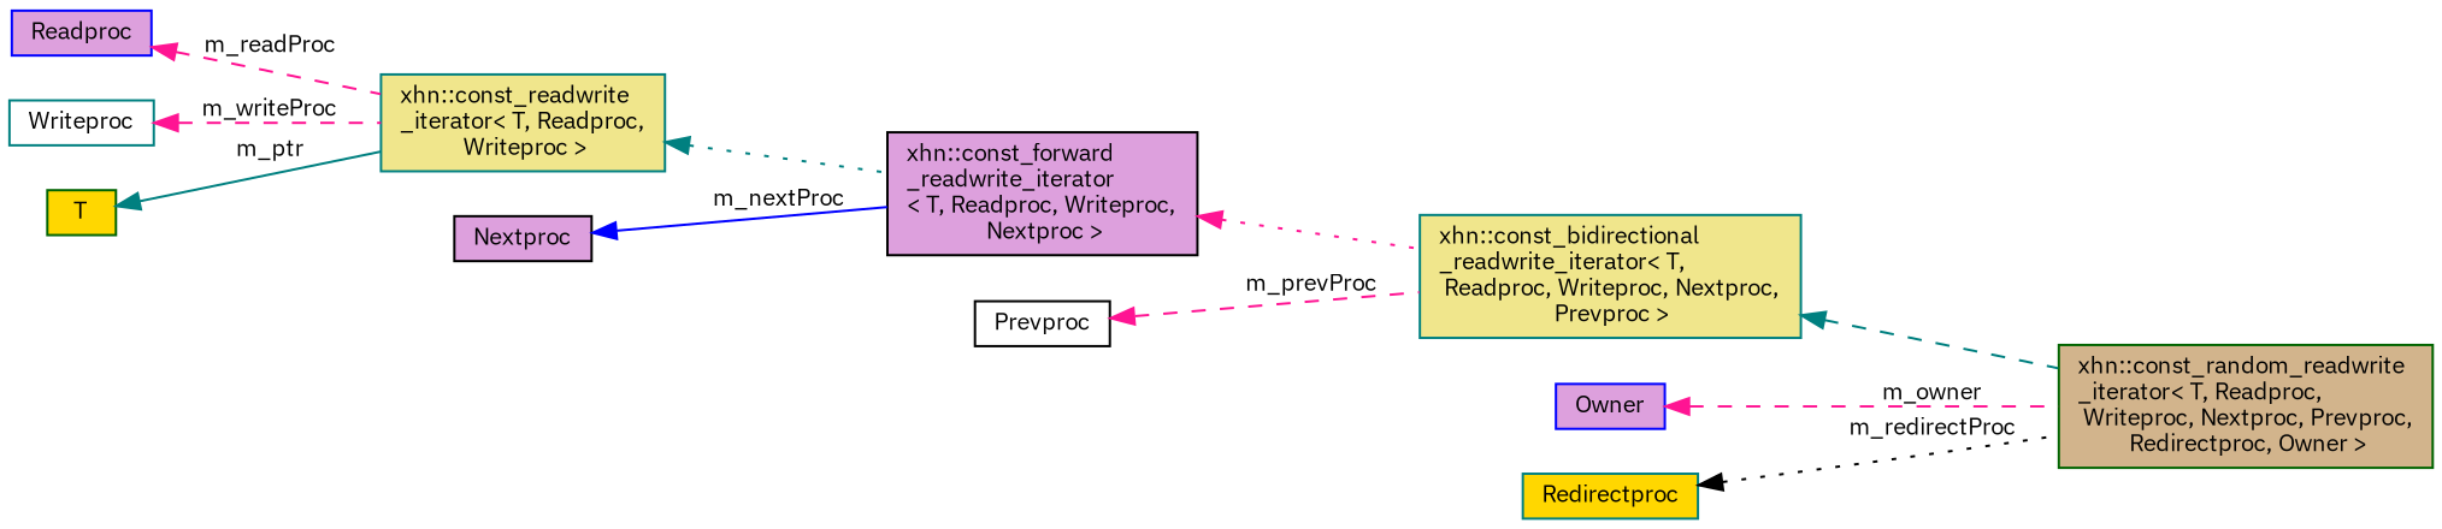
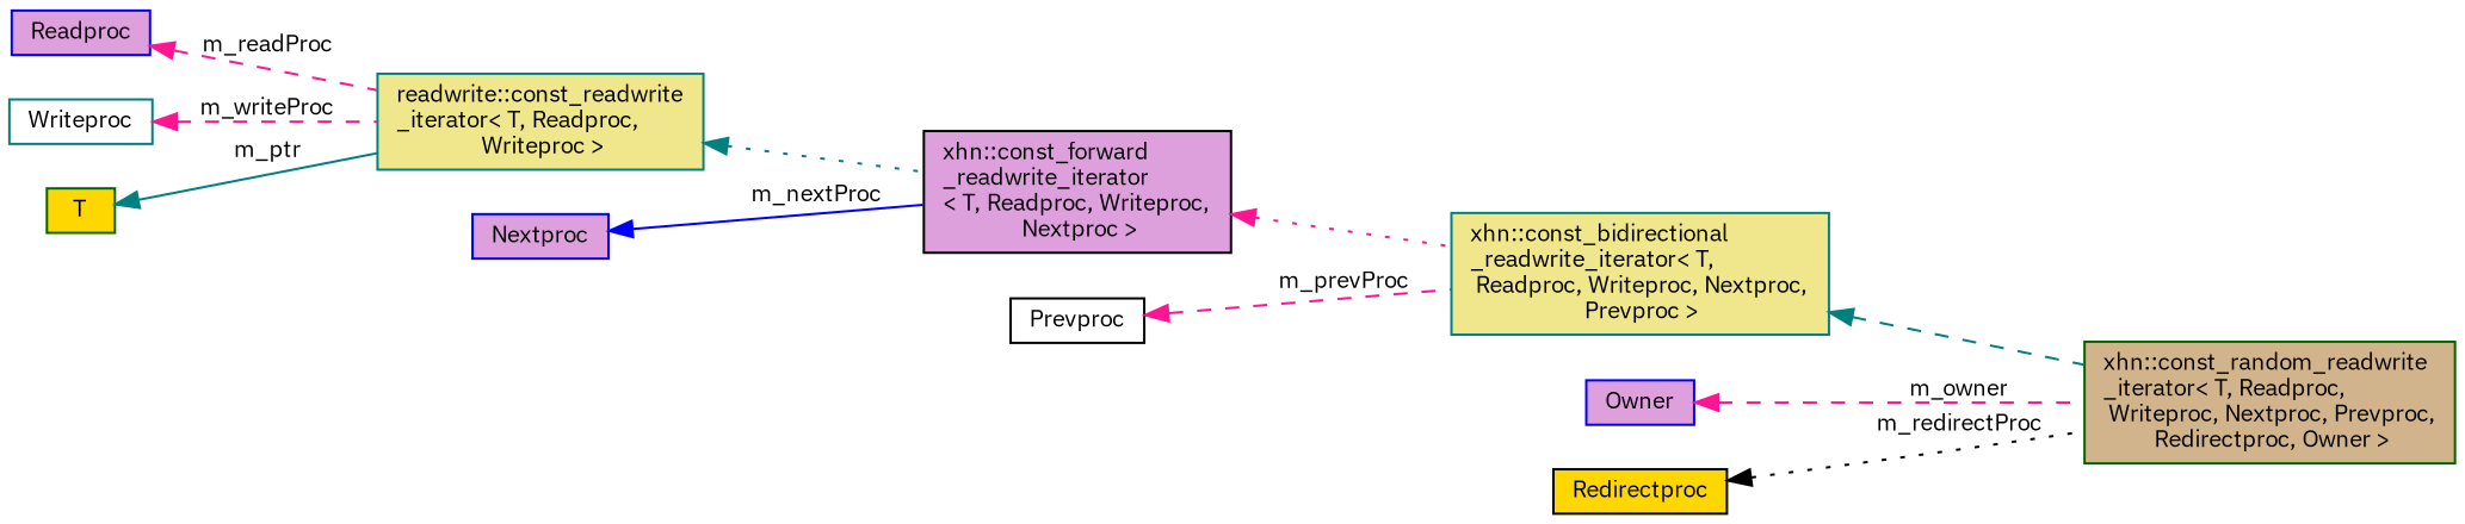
  digraph {
    fontname="IBM Plex Sans"
    rankdir=LR
    node [color=teal fillcolor=plum fontname="IBM Plex Sans" fontsize=10 shape=record style=filled]
    edge [color=deeppink dir=back fontname="IBM Plex Sans" fontsize=10 labelfontname=Helvetica labelfontsize=10 style=dashed]
    n1 [color=darkgreen fillcolor=tan fontcolor=black height=0.2 label="xhn::const_random_readwrite\l_iterator\< T, Readproc,\l Writeproc, Nextproc, Prevproc,\l Redirectproc, Owner \>" width=0.4]
    n2 [fillcolor=khaki height=0.2 label="xhn::const_bidirectional\l_readwrite_iterator\< T,\l Readproc, Writeproc, Nextproc,\l Prevproc \>" width=0.4]
    n3 [color=black height=0.2 label="xhn::const_forward\l_readwrite_iterator\l\< T, Readproc, Writeproc,\l Nextproc \>" width=0.4]
-   n4 [fillcolor=khaki height=0.2 label="xhn::const_readwrite\l_iterator\< T, Readproc,\l Writeproc \>" width=0.4]
+   n4 [fillcolor=khaki height=0.2 label="readwrite::const_readwrite\l_iterator\< T, Readproc,\l Writeproc \>" width=0.4]
    n5 [color=blue height=0.2 label=Readproc width=0.4]
    n6 [fillcolor=white height=0.2 label=Writeproc width=0.4]
    n7 [color=darkgreen fillcolor=gold height=0.2 label=T width=0.4]
-   n8 [color=black height=0.2 label=Nextproc width=0.4]
+   n8 [color=blue height=0.2 label=Nextproc width=0.4]
    n9 [color=black fillcolor=white height=0.2 label=Prevproc width=0.4]
    n10 [color=blue height=0.2 label=Owner width=0.4]
-   n11 [fillcolor=gold height=0.2 label=Redirectproc width=0.4]
+   n11 [color=black fillcolor=gold height=0.2 label=Redirectproc width=0.4]
    n2 -> n1 [color=teal]
    n3 -> n2 [style=dotted]
    n4 -> n3 [color=teal style=dotted]
    n5 -> n4 [label=" m_readProc"]
    n6 -> n4 [label=" m_writeProc"]
    n7 -> n4 [color=teal label=" m_ptr" style=solid]
    n8 -> n3 [color=blue label=" m_nextProc" style=solid]
    n9 -> n2 [label=" m_prevProc"]
    n10 -> n1 [label=" m_owner"]
    n11 -> n1 [color=black label=" m_redirectProc" style=dotted]
  }
